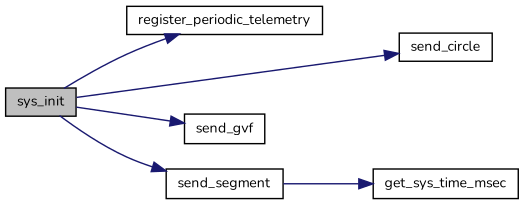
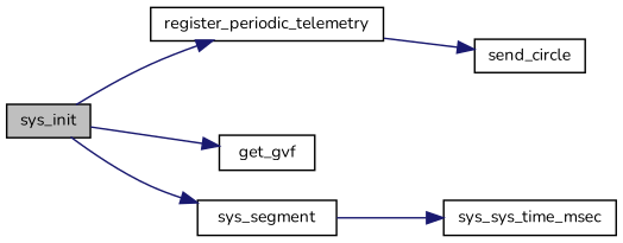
  digraph {
    fontname=Nunito
    rankdir=LR
    node [color=black fillcolor=white fontname=Nunito fontsize=10 shape=record style=filled]
    edge [color=midnightblue fontname=Nunito fontsize=10 labelfontname=FreeSans labelfontsize=10 style=solid]
    n1 [fillcolor=grey75 fontcolor=black height=0.2 label=sys_init width=0.4]
    n2 [height=0.2 label=register_periodic_telemetry width=0.4]
    n3 [height=0.2 label=send_circle width=0.4]
-   n4 [height=0.2 label=send_gvf width=0.4]
-   n5 [height=0.2 label=send_segment width=0.4]
-   n6 [height=0.2 label=get_sys_time_msec width=0.4]
+   n4 [height=0.2 label=get_gvf width=0.4]
+   n5 [height=0.2 label=sys_segment width=0.4]
+   n6 [height=0.2 label=sys_sys_time_msec width=0.4]
    n1 -> n2
-   n1 -> n3
+   n2 -> n3
    n1 -> n4
    n1 -> n5
    n5 -> n6
  }
